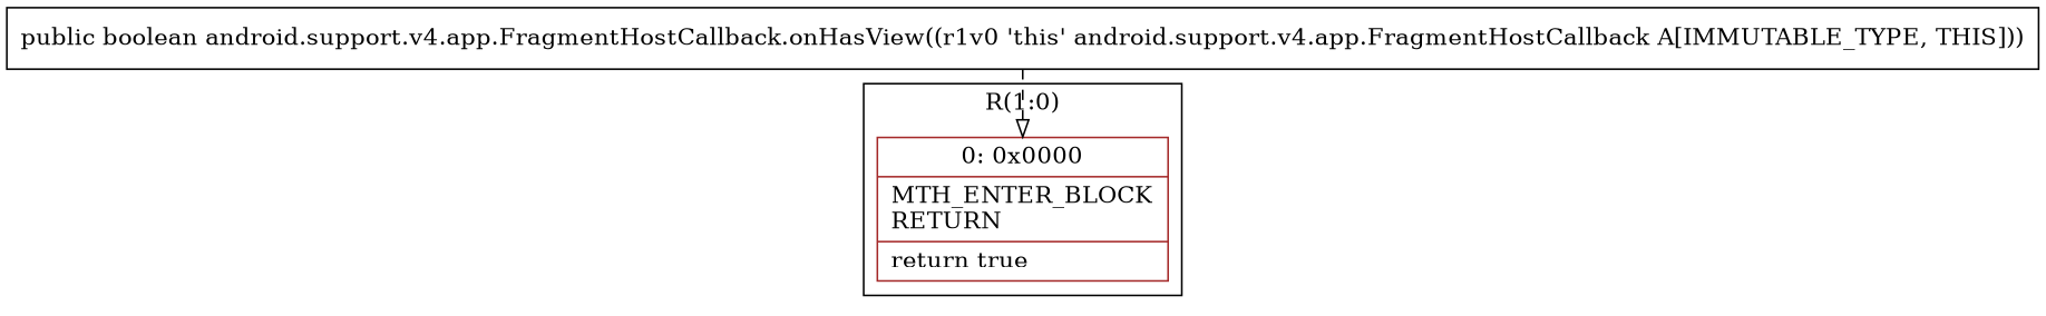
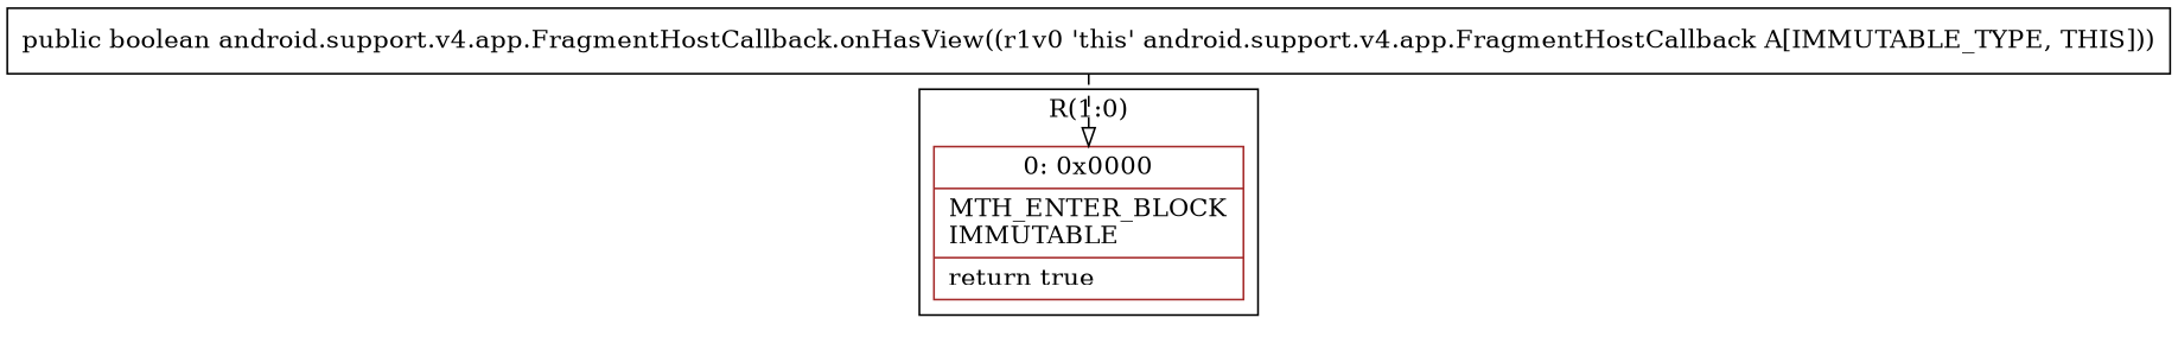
  digraph {
    node [shape=record]
-   n1 [color=brown label="{0\:\ 0x0000|MTH_ENTER_BLOCK\lRETURN\l|return true\l}"]
+   n1 [color=brown label="{0\:\ 0x0000|MTH_ENTER_BLOCK\lIMMUTABLE\l|return true\l}"]
    n2 [label="{public boolean android.support.v4.app.FragmentHostCallback.onHasView((r1v0 'this' android.support.v4.app.FragmentHostCallback A[IMMUTABLE_TYPE, THIS])) }" color=black]
    subgraph cluster_1 {
      label="R(1:0)"
      n1
    }
    n2 -> n1 [style=dashed arrowhead=onormal]
  }
